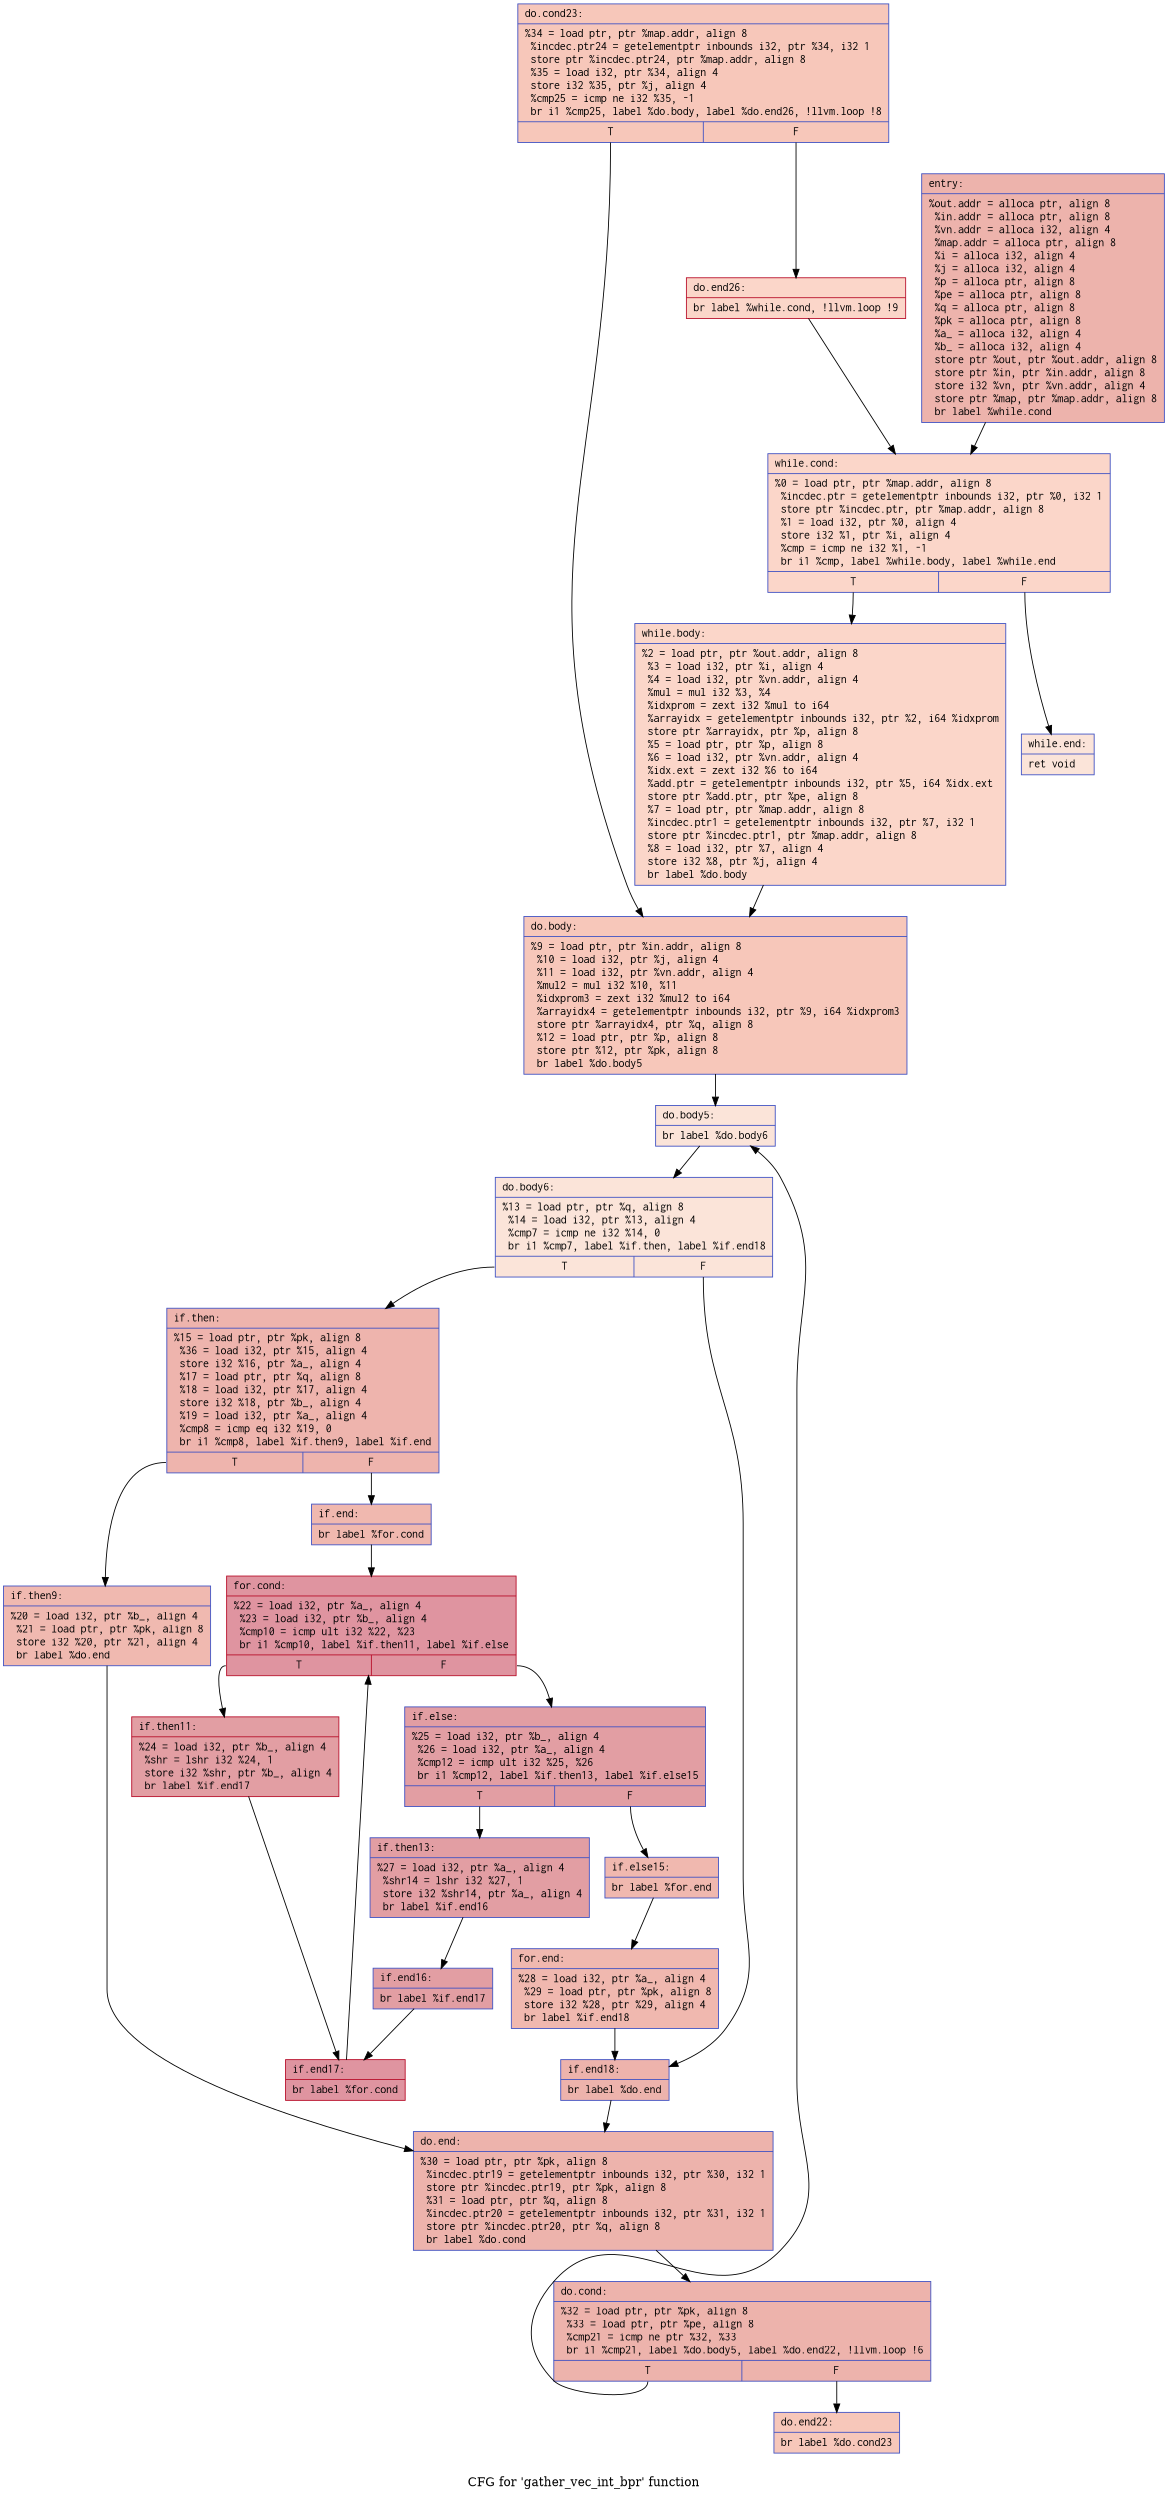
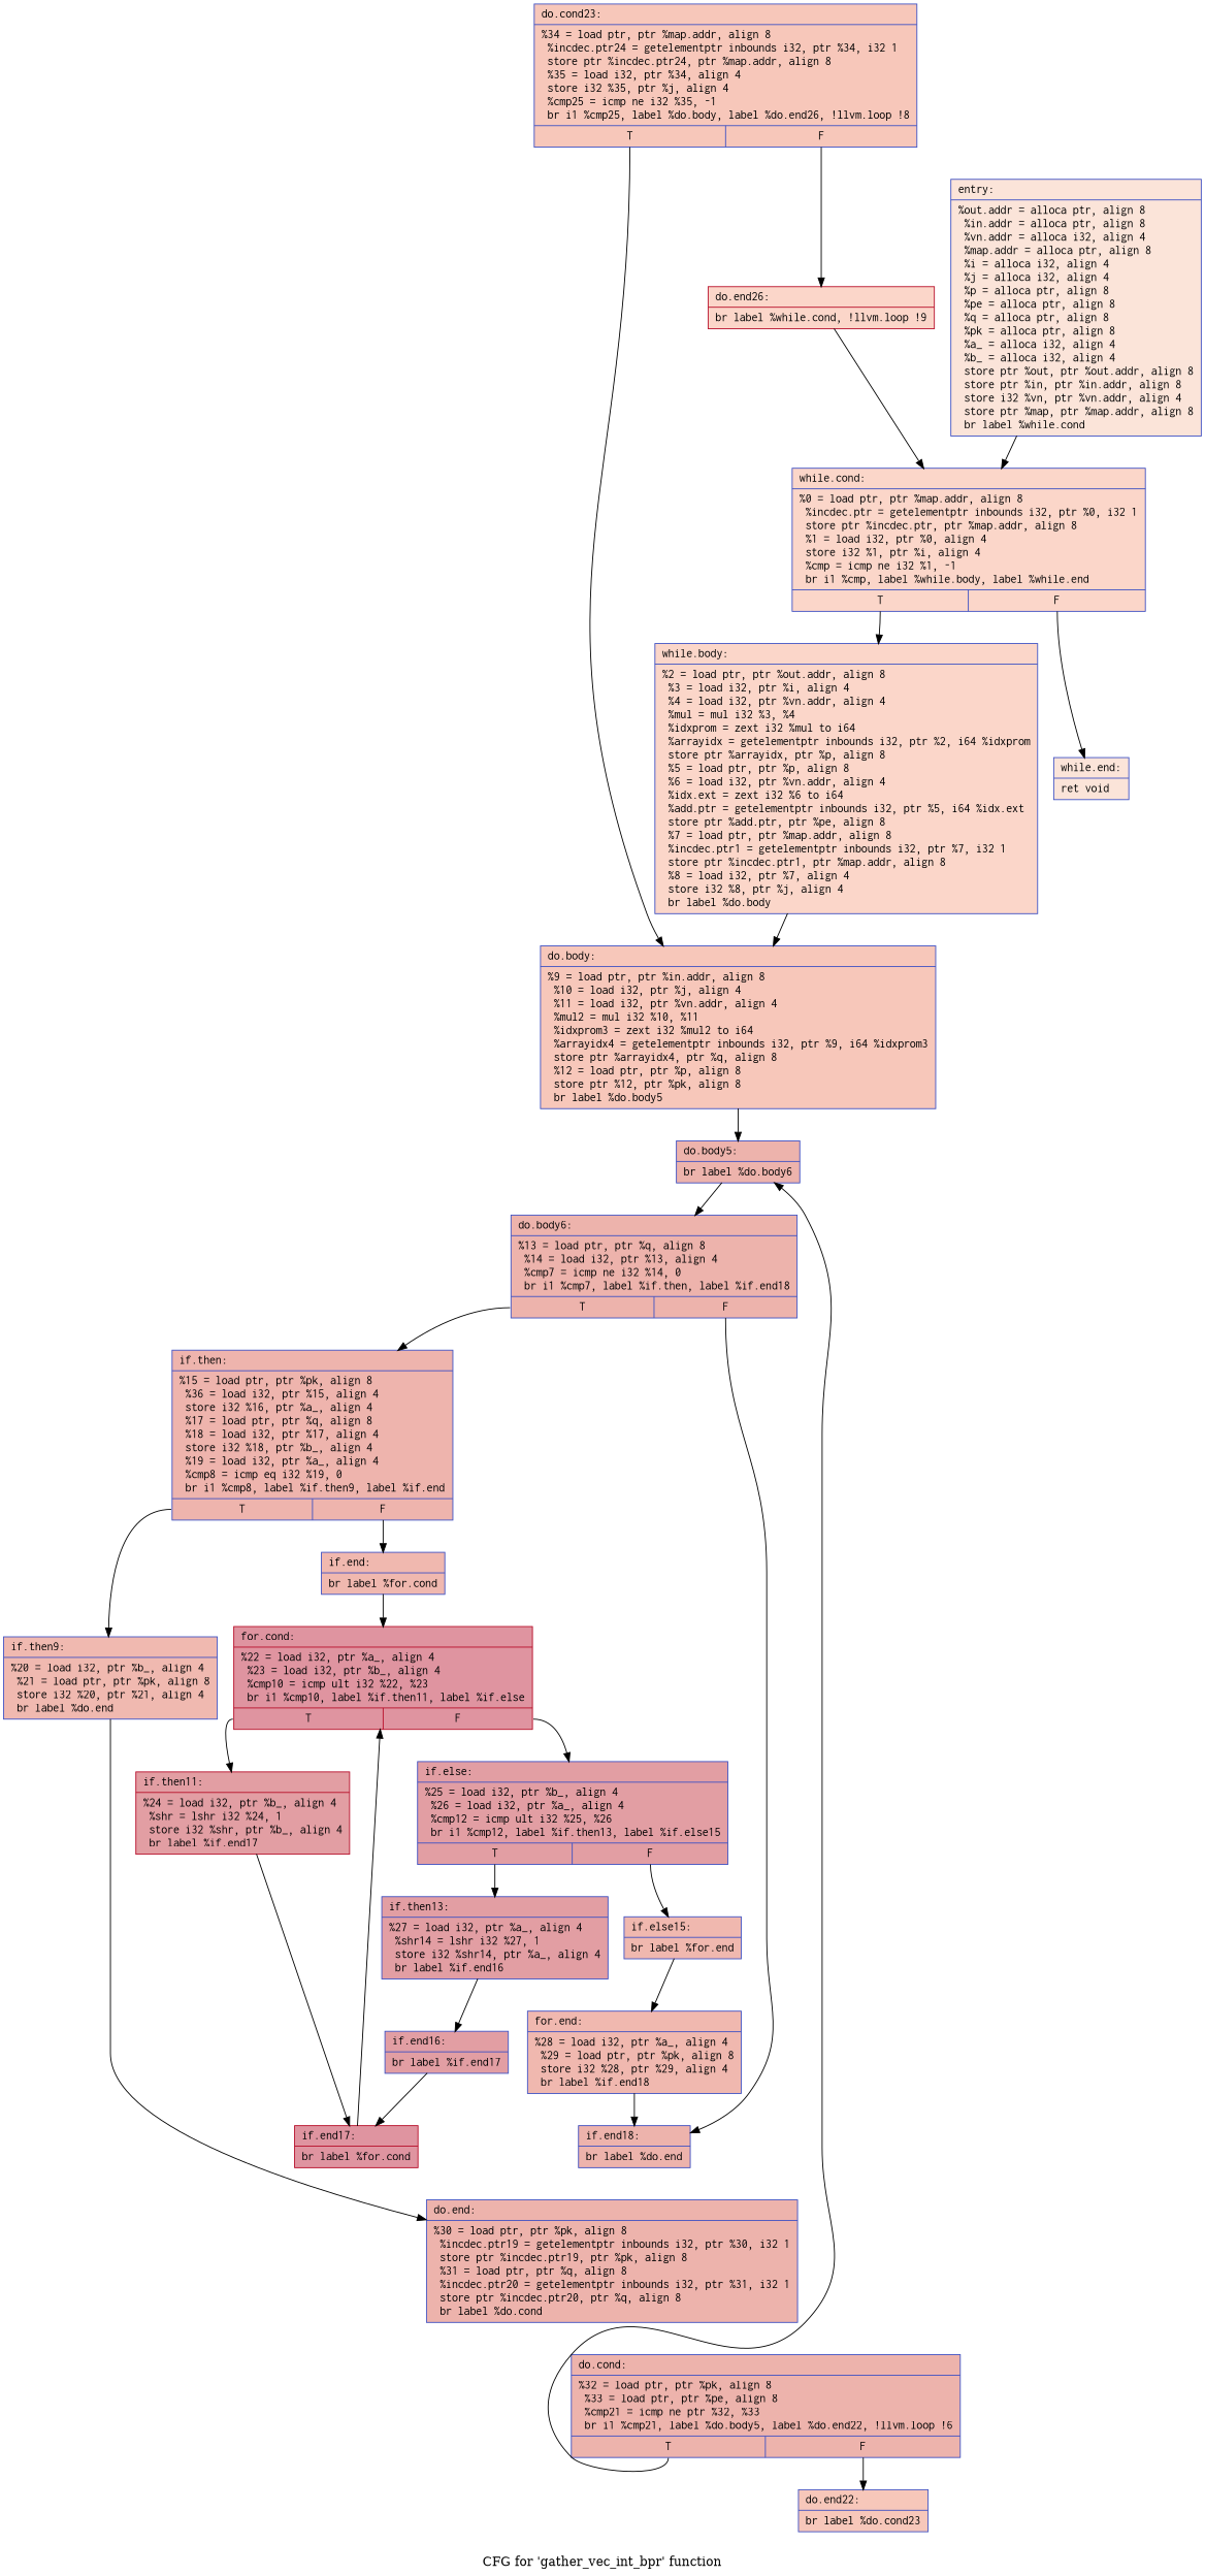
  digraph {
    label="CFG for 'gather_vec_int_bpr' function"
    node [color="#3d50c3ff" fillcolor="#d6524470" fontname=Courier shape=record style=filled]
-   n1 [label="{entry:\l|  %out.addr = alloca ptr, align 8\l  %in.addr = alloca ptr, align 8\l  %vn.addr = alloca i32, align 4\l  %map.addr = alloca ptr, align 8\l  %i = alloca i32, align 4\l  %j = alloca i32, align 4\l  %p = alloca ptr, align 8\l  %pe = alloca ptr, align 8\l  %q = alloca ptr, align 8\l  %pk = alloca ptr, align 8\l  %a_ = alloca i32, align 4\l  %b_ = alloca i32, align 4\l  store ptr %out, ptr %out.addr, align 8\l  store ptr %in, ptr %in.addr, align 8\l  store i32 %vn, ptr %vn.addr, align 4\l  store ptr %map, ptr %map.addr, align 8\l  br label %while.cond\l}"]
+   n1 [fillcolor="#f5c1a970" label="{entry:\l|  %out.addr = alloca ptr, align 8\l  %in.addr = alloca ptr, align 8\l  %vn.addr = alloca i32, align 4\l  %map.addr = alloca ptr, align 8\l  %i = alloca i32, align 4\l  %j = alloca i32, align 4\l  %p = alloca ptr, align 8\l  %pe = alloca ptr, align 8\l  %q = alloca ptr, align 8\l  %pk = alloca ptr, align 8\l  %a_ = alloca i32, align 4\l  %b_ = alloca i32, align 4\l  store ptr %out, ptr %out.addr, align 8\l  store ptr %in, ptr %in.addr, align 8\l  store i32 %vn, ptr %vn.addr, align 4\l  store ptr %map, ptr %map.addr, align 8\l  br label %while.cond\l}"]
    n2 [fillcolor="#f6a38570" label="{while.cond:\l|  %0 = load ptr, ptr %map.addr, align 8\l  %incdec.ptr = getelementptr inbounds i32, ptr %0, i32 1\l  store ptr %incdec.ptr, ptr %map.addr, align 8\l  %1 = load i32, ptr %0, align 4\l  store i32 %1, ptr %i, align 4\l  %cmp = icmp ne i32 %1, -1\l  br i1 %cmp, label %while.body, label %while.end\l|{<s0>T|<s1>F}}"]
    n3 [fillcolor="#f6a38570" label="{while.body:\l|  %2 = load ptr, ptr %out.addr, align 8\l  %3 = load i32, ptr %i, align 4\l  %4 = load i32, ptr %vn.addr, align 4\l  %mul = mul i32 %3, %4\l  %idxprom = zext i32 %mul to i64\l  %arrayidx = getelementptr inbounds i32, ptr %2, i64 %idxprom\l  store ptr %arrayidx, ptr %p, align 8\l  %5 = load ptr, ptr %p, align 8\l  %6 = load i32, ptr %vn.addr, align 4\l  %idx.ext = zext i32 %6 to i64\l  %add.ptr = getelementptr inbounds i32, ptr %5, i64 %idx.ext\l  store ptr %add.ptr, ptr %pe, align 8\l  %7 = load ptr, ptr %map.addr, align 8\l  %incdec.ptr1 = getelementptr inbounds i32, ptr %7, i32 1\l  store ptr %incdec.ptr1, ptr %map.addr, align 8\l  %8 = load i32, ptr %7, align 4\l  store i32 %8, ptr %j, align 4\l  br label %do.body\l}"]
    n4 [fillcolor="#f5c1a970" label="{while.end:\l|  ret void\l}"]
    n5 [fillcolor="#ec7f6370" label="{do.body:\l|  %9 = load ptr, ptr %in.addr, align 8\l  %10 = load i32, ptr %j, align 4\l  %11 = load i32, ptr %vn.addr, align 4\l  %mul2 = mul i32 %10, %11\l  %idxprom3 = zext i32 %mul2 to i64\l  %arrayidx4 = getelementptr inbounds i32, ptr %9, i64 %idxprom3\l  store ptr %arrayidx4, ptr %q, align 8\l  %12 = load ptr, ptr %p, align 8\l  store ptr %12, ptr %pk, align 8\l  br label %do.body5\l}"]
-   n6 [fillcolor="#f5c1a970" label="{do.body5:\l|  br label %do.body6\l}"]
-   n7 [fillcolor="#f5c1a970" label="{do.body6:\l|  %13 = load ptr, ptr %q, align 8\l  %14 = load i32, ptr %13, align 4\l  %cmp7 = icmp ne i32 %14, 0\l  br i1 %cmp7, label %if.then, label %if.end18\l|{<s0>T|<s1>F}}"]
+   n6 [label="{do.body5:\l|  br label %do.body6\l}"]
+   n7 [label="{do.body6:\l|  %13 = load ptr, ptr %q, align 8\l  %14 = load i32, ptr %13, align 4\l  %cmp7 = icmp ne i32 %14, 0\l  br i1 %cmp7, label %if.then, label %if.end18\l|{<s0>T|<s1>F}}"]
    n8 [fillcolor="#d8564670" label="{if.then:\l|  %15 = load ptr, ptr %pk, align 8\l  %36 = load i32, ptr %15, align 4\l  store i32 %16, ptr %a_, align 4\l  %17 = load ptr, ptr %q, align 8\l  %18 = load i32, ptr %17, align 4\l  store i32 %18, ptr %b_, align 4\l  %19 = load i32, ptr %a_, align 4\l  %cmp8 = icmp eq i32 %19, 0\l  br i1 %cmp8, label %if.then9, label %if.end\l|{<s0>T|<s1>F}}"]
    n9 [label="{if.end18:\l|  br label %do.end\l}"]
    n10 [fillcolor="#de614d70" label="{if.then9:\l|  %20 = load i32, ptr %b_, align 4\l  %21 = load ptr, ptr %pk, align 8\l  store i32 %20, ptr %21, align 4\l  br label %do.end\l}"]
    n11 [fillcolor="#dc5d4a70" label="{if.end:\l|  br label %for.cond\l}"]
    n12 [label="{do.end:\l|  %30 = load ptr, ptr %pk, align 8\l  %incdec.ptr19 = getelementptr inbounds i32, ptr %30, i32 1\l  store ptr %incdec.ptr19, ptr %pk, align 8\l  %31 = load ptr, ptr %q, align 8\l  %incdec.ptr20 = getelementptr inbounds i32, ptr %31, i32 1\l  store ptr %incdec.ptr20, ptr %q, align 8\l  br label %do.cond\l}"]
    n13 [color="#b70d28ff" fillcolor="#b70d2870" label="{for.cond:\l|  %22 = load i32, ptr %a_, align 4\l  %23 = load i32, ptr %b_, align 4\l  %cmp10 = icmp ult i32 %22, %23\l  br i1 %cmp10, label %if.then11, label %if.else\l|{<s0>T|<s1>F}}"]
    n14 [label="{do.cond:\l|  %32 = load ptr, ptr %pk, align 8\l  %33 = load ptr, ptr %pe, align 8\l  %cmp21 = icmp ne ptr %32, %33\l  br i1 %cmp21, label %do.body5, label %do.end22, !llvm.loop !6\l|{<s0>T|<s1>F}}"]
    n15 [color="#b70d28ff" fillcolor="#be242e70" label="{if.then11:\l|  %24 = load i32, ptr %b_, align 4\l  %shr = lshr i32 %24, 1\l  store i32 %shr, ptr %b_, align 4\l  br label %if.end17\l}"]
    n16 [fillcolor="#be242e70" label="{if.else:\l|  %25 = load i32, ptr %b_, align 4\l  %26 = load i32, ptr %a_, align 4\l  %cmp12 = icmp ult i32 %25, %26\l  br i1 %cmp12, label %if.then13, label %if.else15\l|{<s0>T|<s1>F}}"]
    n17 [fillcolor="#ec7f6370" label="{do.end22:\l|  br label %do.cond23\l}"]
    n18 [color="#b70d28ff" fillcolor="#b70d2870" label="{if.end17:\l|  br label %for.cond\l}"]
    n19 [fillcolor="#be242e70" label="{if.then13:\l|  %27 = load i32, ptr %a_, align 4\l  %shr14 = lshr i32 %27, 1\l  store i32 %shr14, ptr %a_, align 4\l  br label %if.end16\l}"]
    n20 [fillcolor="#dc5d4a70" label="{if.else15:\l|  br label %for.end\l}"]
    n21 [fillcolor="#be242e70" label="{if.end16:\l|  br label %if.end17\l}"]
    n22 [fillcolor="#dc5d4a70" label="{for.end:\l|  %28 = load i32, ptr %a_, align 4\l  %29 = load ptr, ptr %pk, align 8\l  store i32 %28, ptr %29, align 4\l  br label %if.end18\l}"]
    n23 [fillcolor="#ec7f6370" label="{do.cond23:\l|  %34 = load ptr, ptr %map.addr, align 8\l  %incdec.ptr24 = getelementptr inbounds i32, ptr %34, i32 1\l  store ptr %incdec.ptr24, ptr %map.addr, align 8\l  %35 = load i32, ptr %34, align 4\l  store i32 %35, ptr %j, align 4\l  %cmp25 = icmp ne i32 %35, -1\l  br i1 %cmp25, label %do.body, label %do.end26, !llvm.loop !8\l|{<s0>T|<s1>F}}"]
    n24 [color="#b70d28ff" fillcolor="#f6a38570" label="{do.end26:\l|  br label %while.cond, !llvm.loop !9\l}"]
    n1 -> n2
    n2 -> n3 [tailport=s0]
    n2 -> n4 [tailport=s1]
    n3 -> n5
    n5 -> n6
    n6 -> n7
    n7 -> n8 [tailport=s0]
    n7 -> n9 [tailport=s1]
    n8 -> n10 [tailport=s0]
    n8 -> n11 [tailport=s1]
-   n9 -> n12
    n10 -> n12
    n11 -> n13
-   n12 -> n14
    n13 -> n15 [tailport=s0]
    n13 -> n16 [tailport=s1]
    n14 -> n6 [tailport=s0]
    n14 -> n17 [tailport=s1]
    n15 -> n18
    n16 -> n19 [tailport=s0]
    n16 -> n20 [tailport=s1]
    n18 -> n13
    n19 -> n21
    n20 -> n22
    n21 -> n18
    n22 -> n9
    n23 -> n5 [tailport=s0]
    n23 -> n24 [tailport=s1]
    n24 -> n2
  }
